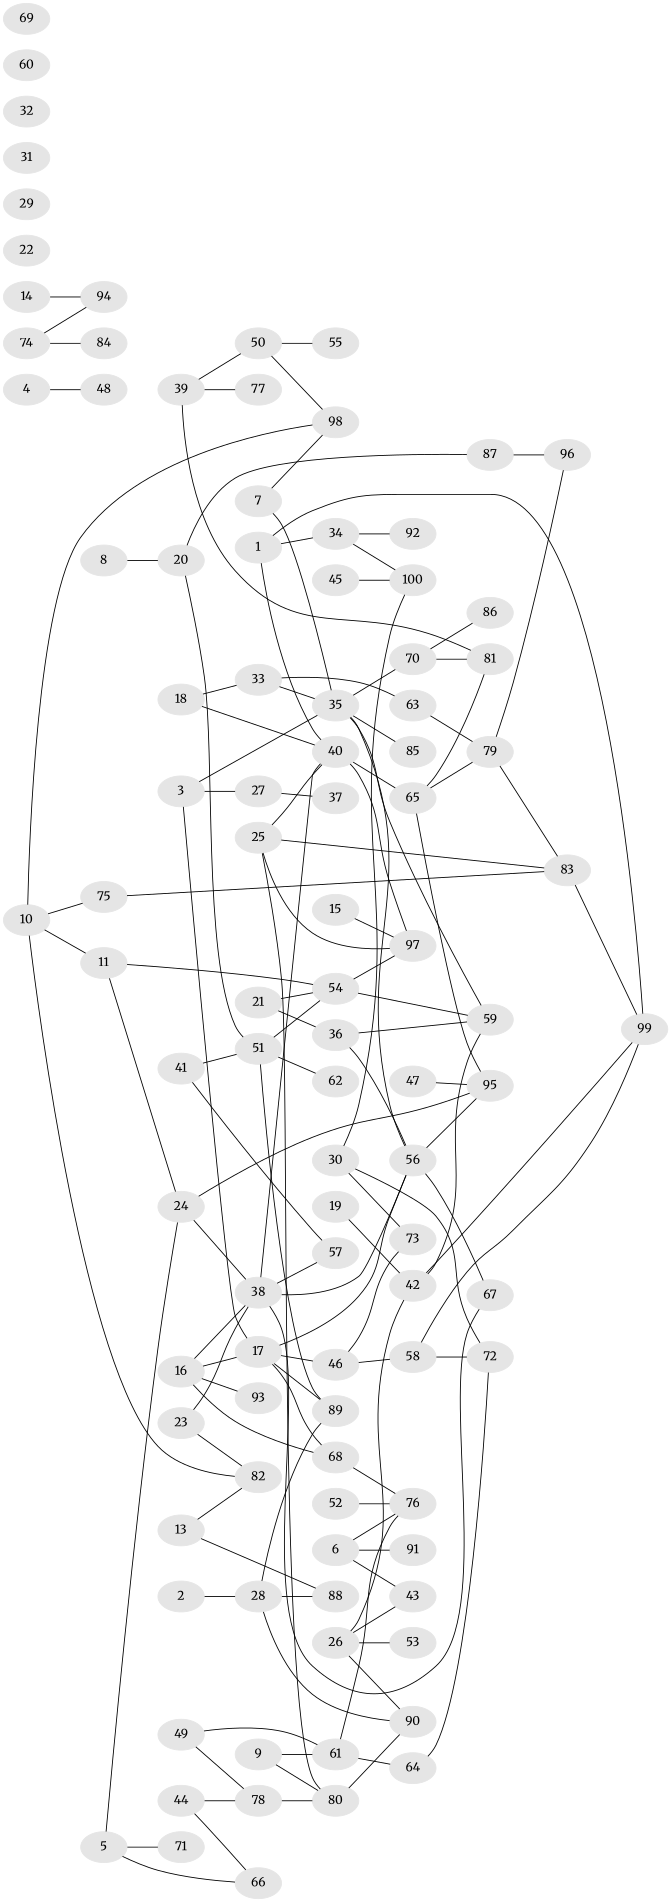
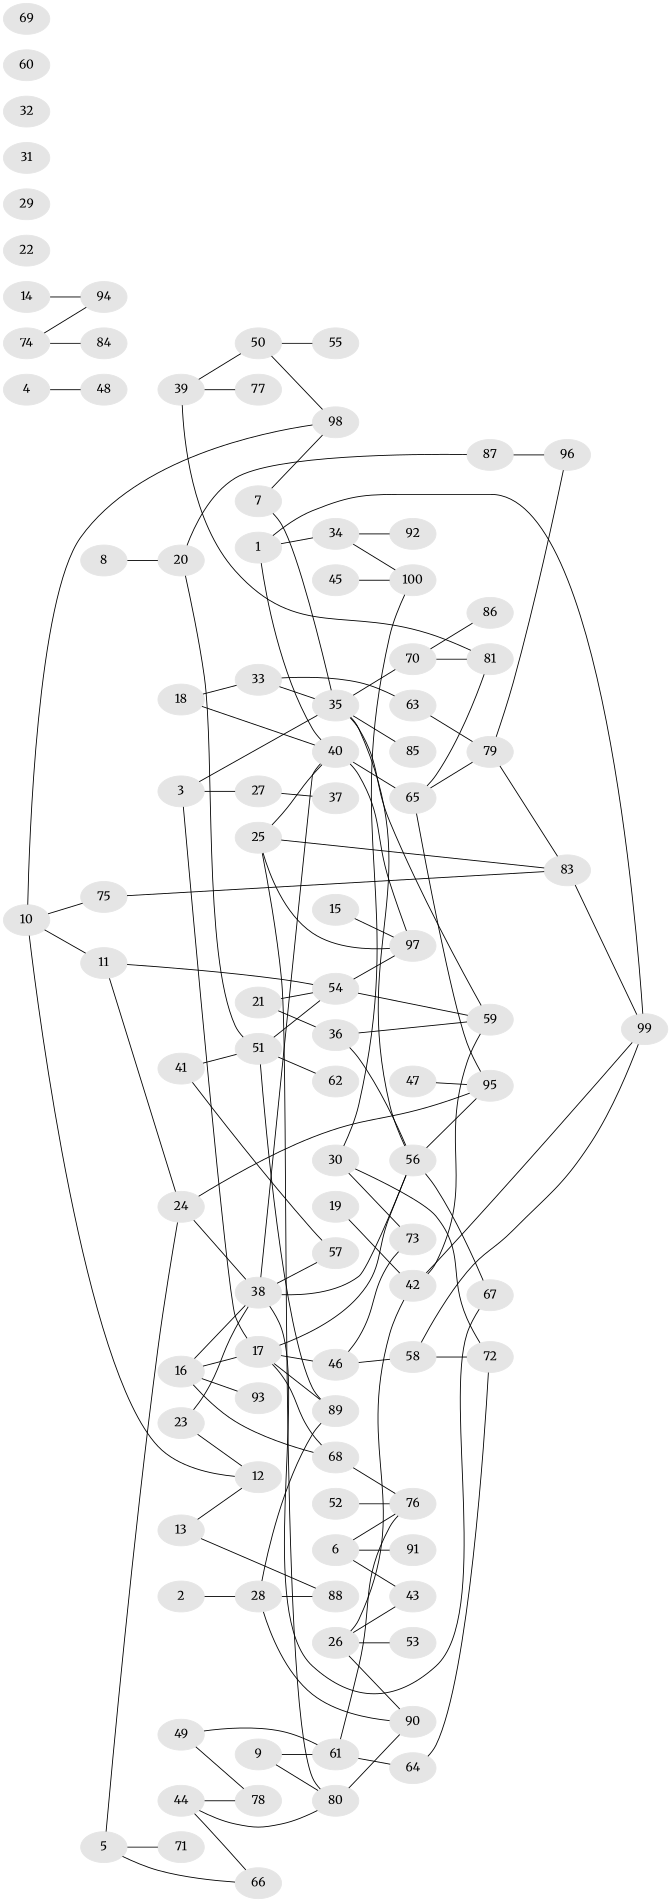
  graph {
    fontname=Merriweather
    rankdir=LR
    node [color=gray90 fontname=Merriweather style=filled]
    edge [fontname=Merriweather]
    1
    34
    40
    99
    100
    92
    97
    65
    2
    28
    88
    89
    90
    3
    17
    27
    35
    68
    46
    56
    37
    59
    70
    85
    4
    48
    5
    24
    66
    71
    38
    95
    6
    43
    76
    91
    7
    98
    8
    20
    51
    87
    9
    61
    80
    64
    10
    11
    75
-   82
+   82 [label=12]
    54
    83
    45
    13
    14
    94
    15
    16
    93
    57
    67
    73
    58
    18
    33
    63
    19
    42
    62
    96
    21
    36
    22
    23
    25
    26
    53
    29
    30
    72
    31
    32
    79
    81
    86
    39
    50
    77
    55
    41
    44
    78
    47
    49
    52
    60
    69
    74
    84
    1 -- 34
    1 -- 40
    1 -- 99
    34 -- 100
    34 -- 92
    40 -- 97
    40 -- 65
    65 -- 95
    65 -- 79
    65 -- 81
    2 -- 28
    28 -- 88
    28 -- 89
    28 -- 90
    3 -- 17
    3 -- 27
    3 -- 35
    17 -- 89
    17 -- 68
    17 -- 46
    17 -- 56
    27 -- 37
    35 -- 56
    35 -- 59
    35 -- 70
    35 -- 85
    68 -- 76
    46 -- 73
    46 -- 58
    56 -- 95
    56 -- 67
    70 -- 81
    70 -- 86
    4 -- 48
    5 -- 24
    5 -- 66
    5 -- 71
    24 -- 38
    24 -- 95
    38 -- 40
    38 -- 56
    38 -- 57
    38 -- 67
    6 -- 43
    6 -- 76
    6 -- 91
    7 -- 35
    7 -- 98
    8 -- 20
    20 -- 51
    20 -- 87
    51 -- 89
    51 -- 54
    51 -- 62
    87 -- 96
    9 -- 61
    9 -- 80
    61 -- 76
    61 -- 64
    80 -- 90
    64 -- 72
    10 -- 98
    10 -- 11
    10 -- 75
    10 -- 82
    11 -- 24
    11 -- 54
    75 -- 83
    54 -- 97
    54 -- 59
    83 -- 99
    45 -- 100
    13 -- 88
    13 -- 82
    14 -- 94
    15 -- 97
    16 -- 17
    16 -- 68
    16 -- 38
    16 -- 93
    58 -- 99
    58 -- 72
    18 -- 40
    18 -- 33
    33 -- 35
    33 -- 63
    63 -- 79
    19 -- 42
    42 -- 99
    42 -- 59
    21 -- 54
    21 -- 36
    36 -- 56
    36 -- 59
    23 -- 38
    23 -- 82
    25 -- 40
    25 -- 97
    25 -- 80
    25 -- 83
    26 -- 90
    26 -- 43
    26 -- 42
    26 -- 53
    30 -- 100
    30 -- 73
    30 -- 72
    79 -- 83
    79 -- 96
    39 -- 81
    39 -- 50
    39 -- 77
    50 -- 98
    50 -- 55
    41 -- 51
    41 -- 57
    44 -- 66
-   78 -- 80
+   44 -- 80
    44 -- 78
    47 -- 95
    49 -- 61
    49 -- 78
    52 -- 76
    74 -- 94
    74 -- 84
  }
